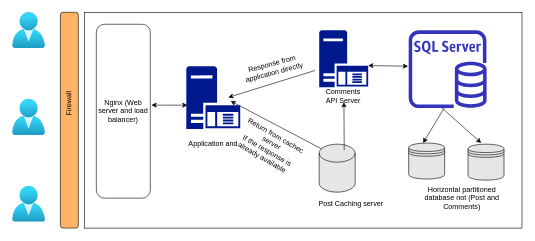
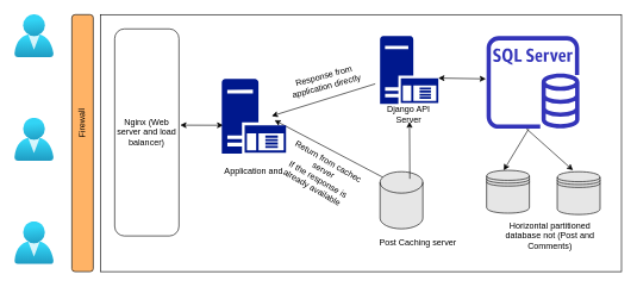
  <mxCell id="0" />
  <mxCell id="1" parent="0" />
  <mxCell id="2" value="" style="aspect=fixed;html=1;points=[];align=center;image;fontSize=12;image=img/lib/azure2/identity/Users.svg;" parent="1" vertex="1"><mxGeometry x="20" y="20" width="54.86" height="60" as="geometry" /></mxCell>
  <mxCell id="3" value="" style="aspect=fixed;html=1;points=[];align=center;image;fontSize=12;image=img/lib/azure2/identity/Users.svg;" parent="1" vertex="1"><mxGeometry x="20" y="165" width="54.86" height="60" as="geometry" /></mxCell>
  <mxCell id="4" value="" style="aspect=fixed;html=1;points=[];align=center;image;fontSize=12;image=img/lib/azure2/identity/Users.svg;" parent="1" vertex="1"><mxGeometry x="20" y="310" width="54.86" height="60" as="geometry" /></mxCell>
  <mxCell id="5" value="" style="rounded=0;whiteSpace=wrap;html=1;" parent="1" vertex="1"><mxGeometry x="140" y="20" width="730" height="360" as="geometry" /></mxCell>
  <mxCell id="6" value="" style="rounded=1;whiteSpace=wrap;html=1;fillColor=#FFB366;" parent="1" vertex="1"><mxGeometry x="100" y="20" width="30" height="360" as="geometry" /></mxCell>
  <mxCell id="7" value="Firewall" style="text;html=1;strokeColor=none;fillColor=none;align=center;verticalAlign=middle;whiteSpace=wrap;rounded=0;rotation=-91;" parent="1" vertex="1"><mxGeometry x="36.67" y="162.51" width="155" height="20" as="geometry" /></mxCell>
  <mxCell id="8" value="Nginx (Web server and load balancer)" style="rounded=1;whiteSpace=wrap;html=1;fillColor=#ffffff;" parent="1" vertex="1"><mxGeometry x="160" y="40" width="90" height="290" as="geometry" /></mxCell>
  <mxCell id="9" value="" style="endArrow=classic;startArrow=classic;html=1;exitX=0.218;exitY=0.432;exitDx=0;exitDy=0;exitPerimeter=0;" parent="1" edge="1"><mxGeometry width="50" height="50" relative="1" as="geometry"><mxPoint x="251.9" y="174.84" as="sourcePoint" /><mxPoint x="312" y="175" as="targetPoint" /></mxGeometry></mxCell>
  <mxCell id="10" value="" style="endArrow=classic;startArrow=classic;html=1;exitX=0.218;exitY=0.432;exitDx=0;exitDy=0;exitPerimeter=0;entryX=0.574;entryY=0.667;entryDx=0;entryDy=0;entryPerimeter=0;" parent="1" edge="1" target="5"><mxGeometry width="50" height="50" relative="1" as="geometry"><mxPoint x="384" y="168" as="sourcePoint" /><mxPoint x="531.7" y="153" as="targetPoint" /></mxGeometry></mxCell>
  <mxCell id="11" value="" style="aspect=fixed;pointerEvents=1;shadow=0;dashed=0;html=1;strokeColor=none;labelPosition=center;verticalLabelPosition=bottom;verticalAlign=top;align=center;fillColor=#00188D;shape=mxgraph.mscae.enterprise.application_server" parent="1" vertex="1"><mxGeometry x="310" y="110" width="90" height="104.65" as="geometry" /></mxCell>
  <mxCell id="12" value="Application and" style="text;html=1;strokeColor=none;fillColor=none;align=center;verticalAlign=middle;whiteSpace=wrap;rounded=0;" parent="1" vertex="1"><mxGeometry x="310" y="230" width="90" height="20" as="geometry" /></mxCell>
  <mxCell id="13" value="" style="aspect=fixed;pointerEvents=1;shadow=0;dashed=0;html=1;strokeColor=none;labelPosition=center;verticalLabelPosition=bottom;verticalAlign=top;align=center;fillColor=#00188D;shape=mxgraph.mscae.enterprise.application_server" parent="1" vertex="1"><mxGeometry x="531.7" y="50" width="81.7" height="95" as="geometry" /></mxCell>
- <mxCell id="14" value="Comments API Server" style="text;html=1;strokeColor=none;fillColor=none;align=center;verticalAlign=middle;whiteSpace=wrap;rounded=0;" parent="1" vertex="1"><mxGeometry x="533.4" y="137.51" width="78.3" height="45" as="geometry" /></mxCell>
+ <mxCell id="14" value="Django API Server" style="text;html=1;strokeColor=none;fillColor=none;align=center;verticalAlign=middle;whiteSpace=wrap;rounded=0;" parent="1" vertex="1"><mxGeometry x="533.4" y="137.51" width="78.3" height="45" as="geometry" /></mxCell>
  <mxCell id="15" value="" style="endArrow=classic;startArrow=classic;html=1;exitX=1;exitY=0.62;exitDx=0;exitDy=0;exitPerimeter=0;" parent="1" edge="1" source="13"><mxGeometry width="50" height="50" relative="1" as="geometry"><mxPoint x="622.5" y="90" as="sourcePoint" /><mxPoint x="680" y="110" as="targetPoint" /></mxGeometry></mxCell>
  <mxCell id="16" value="" style="shape=cylinder3;whiteSpace=wrap;html=1;boundedLbl=1;backgroundOutline=1;size=15;fillColor=#E6E6E6;" vertex="1" parent="1"><mxGeometry x="531.7" y="240" width="60" height="80" as="geometry" /></mxCell>
  <mxCell id="17" value="Post Caching server" style="text;html=1;strokeColor=none;fillColor=none;align=center;verticalAlign=middle;whiteSpace=wrap;rounded=0;" vertex="1" parent="1"><mxGeometry x="520" y="330" width="130" height="20" as="geometry" /></mxCell>
  <mxCell id="18" value="Return from cachec server &lt;br&gt;If the response is already available&amp;nbsp;" style="text;html=1;strokeColor=none;fillColor=none;align=center;verticalAlign=middle;whiteSpace=wrap;rounded=0;rotation=30;" vertex="1" parent="1"><mxGeometry x="394.55" y="226.27" width="108.67" height="34.75" as="geometry" /></mxCell>
  <mxCell id="19" value="" style="endArrow=classic;html=1;exitX=0.696;exitY=0.125;exitDx=0;exitDy=0;exitPerimeter=0;" edge="1" parent="1" source="16"><mxGeometry width="50" height="50" relative="1" as="geometry"><mxPoint x="572" y="235" as="sourcePoint" /><mxPoint x="573" y="170" as="targetPoint" /></mxGeometry></mxCell>
  <mxCell id="20" value="" style="endArrow=classic;html=1;exitX=-0.082;exitY=0.705;exitDx=0;exitDy=0;exitPerimeter=0;" edge="1" parent="1" source="13"><mxGeometry width="50" height="50" relative="1" as="geometry"><mxPoint x="430" y="120" as="sourcePoint" /><mxPoint x="380" y="162" as="targetPoint" /></mxGeometry></mxCell>
  <mxCell id="21" value="Response from application directly&lt;br&gt;" style="text;html=1;strokeColor=none;fillColor=none;align=center;verticalAlign=middle;whiteSpace=wrap;rounded=0;rotation=-15;" vertex="1" parent="1"><mxGeometry x="399.52" y="102.58" width="110.38" height="20" as="geometry" /></mxCell>
  <mxCell id="22" value="" style="shape=datastore;whiteSpace=wrap;html=1;fillColor=#E6E6E6;" vertex="1" parent="1"><mxGeometry x="780" y="240" width="60" height="60" as="geometry" /></mxCell>
  <mxCell id="23" value="" style="shape=datastore;whiteSpace=wrap;html=1;fillColor=#E6E6E6;" vertex="1" parent="1"><mxGeometry x="681" y="238.13" width="60" height="60" as="geometry" /></mxCell>
  <mxCell id="24" value="" style="outlineConnect=0;fontColor=#232F3E;gradientColor=none;fillColor=#3334B9;strokeColor=none;dashed=0;verticalLabelPosition=bottom;verticalAlign=top;align=center;html=1;fontSize=12;fontStyle=0;aspect=fixed;pointerEvents=1;shape=mxgraph.aws4.rds_sql_server_instance;" vertex="1" parent="1"><mxGeometry x="681" y="50" width="130" height="130" as="geometry" /></mxCell>
  <mxCell id="25" value="" style="endArrow=classic;html=1;entryX=0.4;entryY=-0.002;entryDx=0;entryDy=0;entryPerimeter=0;" edge="1" parent="1" target="23"><mxGeometry width="50" height="50" relative="1" as="geometry"><mxPoint x="740" y="180" as="sourcePoint" /><mxPoint x="620" y="170" as="targetPoint" /></mxGeometry></mxCell>
  <mxCell id="26" value="" style="endArrow=classic;html=1;entryX=0.367;entryY=-0.033;entryDx=0;entryDy=0;entryPerimeter=0;" edge="1" parent="1" target="22"><mxGeometry width="50" height="50" relative="1" as="geometry"><mxPoint x="737" y="180" as="sourcePoint" /><mxPoint x="719.8" y="249.96" as="targetPoint" /></mxGeometry></mxCell>
  <mxCell id="27" value="Horizontal partitioned database not (Post and Comments)" style="text;html=1;strokeColor=none;fillColor=none;align=center;verticalAlign=middle;whiteSpace=wrap;rounded=0;" vertex="1" parent="1"><mxGeometry x="700" y="310" width="140" height="40" as="geometry" /></mxCell>
